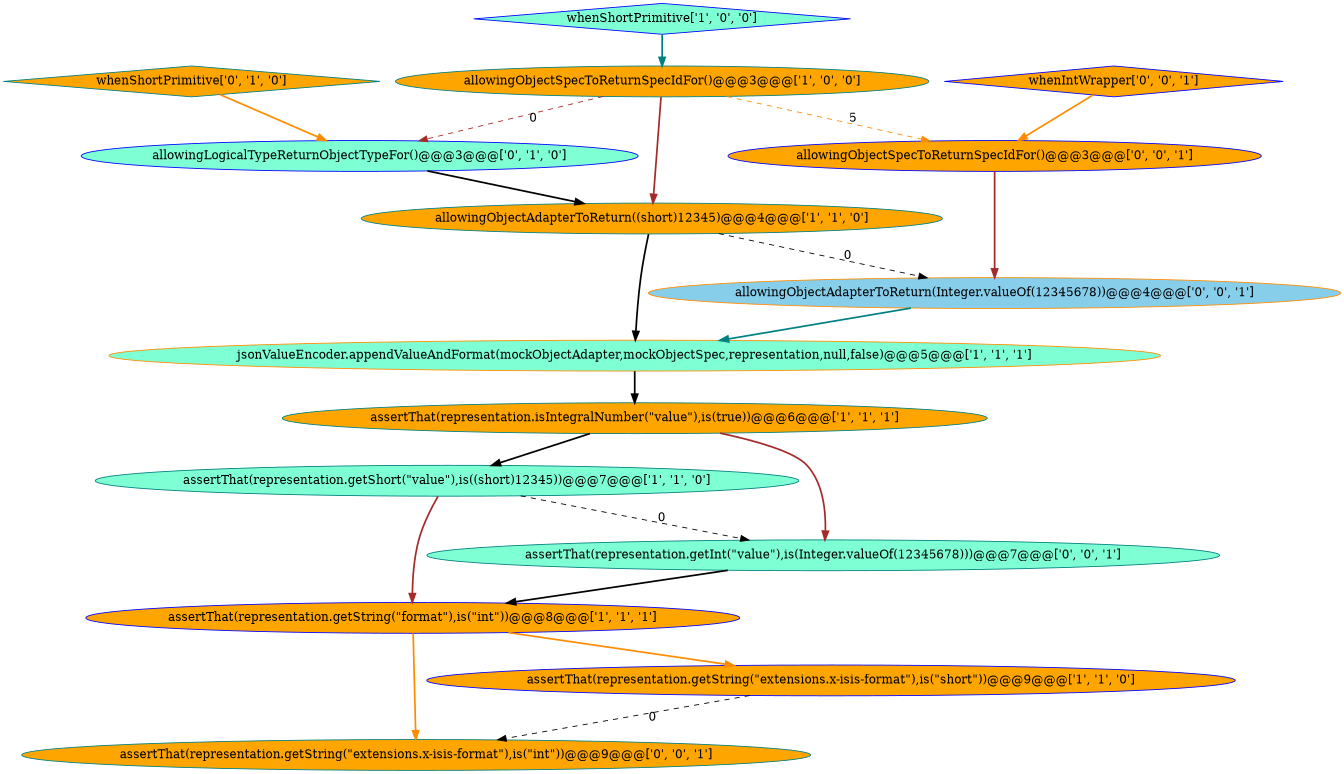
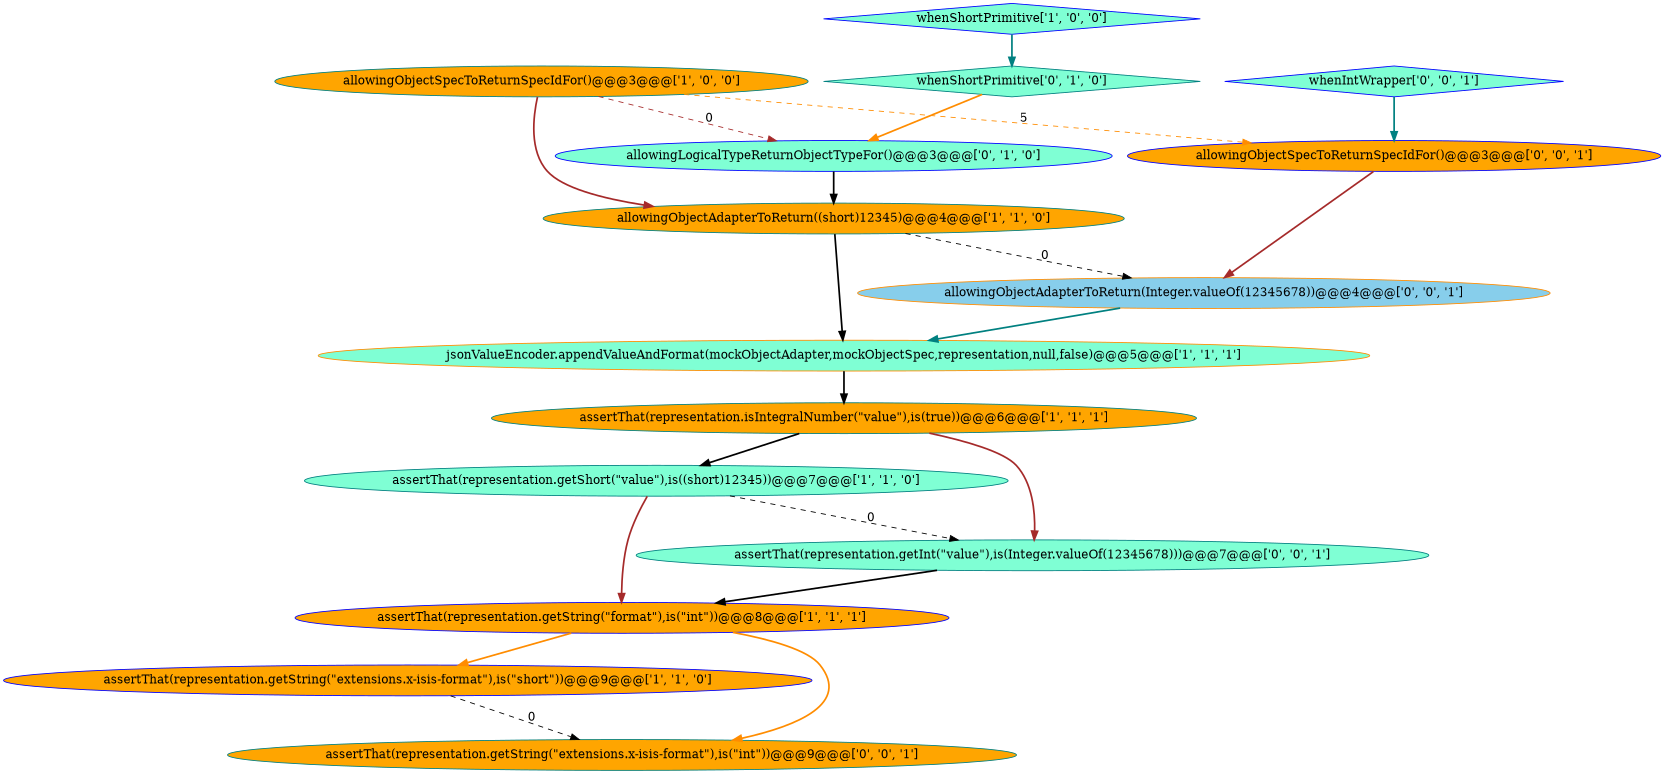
  digraph {
    node [color=teal fillcolor=orange shape=ellipse style=filled]
    edge [color=black style=bold]
    n1 [label="assertThat(representation.getString(\"extensions.x-isis-format\"),is(\"int\"))@@@9@@@['0', '0', '1']"]
    n2 [color=blue label="assertThat(representation.getString(\"extensions.x-isis-format\"),is(\"short\"))@@@9@@@['1', '1', '0']"]
    n3 [label="allowingObjectAdapterToReturn((short)12345)@@@4@@@['1', '1', '0']"]
    n4 [color=darkorange fillcolor=skyblue label="allowingObjectAdapterToReturn(Integer.valueOf(12345678))@@@4@@@['0', '0', '1']"]
    n5 [color=darkorange fillcolor=aquamarine label="jsonValueEncoder.appendValueAndFormat(mockObjectAdapter,mockObjectSpec,representation,null,false)@@@5@@@['1', '1', '1']"]
    n6 [label="assertThat(representation.isIntegralNumber(\"value\"),is(true))@@@6@@@['1', '1', '1']"]
    n7 [fillcolor=aquamarine label="assertThat(representation.getShort(\"value\"),is((short)12345))@@@7@@@['1', '1', '0']"]
    n8 [color=blue label="assertThat(representation.getString(\"format\"),is(\"int\"))@@@8@@@['1', '1', '1']"]
    n9 [fillcolor=aquamarine label="assertThat(representation.getInt(\"value\"),is(Integer.valueOf(12345678)))@@@7@@@['0', '0', '1']"]
    n10 [color=blue fillcolor=aquamarine label="whenShortPrimitive['1', '0', '0']" shape=diamond]
    n11 [label="allowingObjectSpecToReturnSpecIdFor()@@@3@@@['1', '0', '0']"]
    n12 [color=blue fillcolor=aquamarine label="allowingLogicalTypeReturnObjectTypeFor()@@@3@@@['0', '1', '0']"]
    n13 [color=blue label="allowingObjectSpecToReturnSpecIdFor()@@@3@@@['0', '0', '1']"]
-   n14 [label="whenShortPrimitive['0', '1', '0']" shape=diamond]
-   n15 [color=blue label="whenIntWrapper['0', '0', '1']" shape=diamond]
+   n14 [fillcolor=aquamarine label="whenShortPrimitive['0', '1', '0']" shape=diamond]
+   n15 [color=blue fillcolor=aquamarine label="whenIntWrapper['0', '0', '1']" shape=diamond]
    n2 -> n1 [label=0 style=dashed]
    n3 -> n4 [label=0 style=dashed]
    n3 -> n5
    n4 -> n5 [color=teal]
    n5 -> n6
    n6 -> n7
    n6 -> n9 [color=brown]
    n7 -> n8 [color=brown]
    n7 -> n9 [label=0 style=dashed]
    n8 -> n1 [color=darkorange]
    n8 -> n2 [color=darkorange]
    n9 -> n8
-   n10 -> n11 [color=teal]
+   n10 -> n14 [color=teal]
    n11 -> n3 [color=brown]
    n11 -> n12 [color=brown label=0 style=dashed]
    n11 -> n13 [color=darkorange label=5 style=dashed]
    n12 -> n3
    n13 -> n4 [color=brown]
    n14 -> n12 [color=darkorange]
-   n15 -> n13 [color=darkorange]
+   n15 -> n13 [color=teal]
  }
